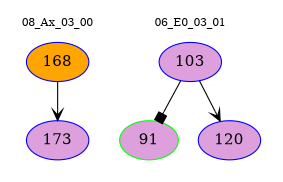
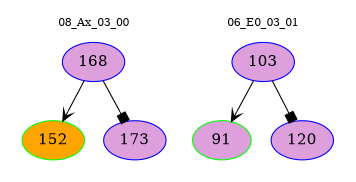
  digraph {
    node [color=blue fillcolor=plum style=filled]
    edge [arrowhead=vee color=black]
-   n1 [fillcolor=orange label=168]
+   n1 [label=168]
+   n2 [color=green fillcolor=orange label=152]
    n3 [label=173]
    n4 [label=103]
    n5 [color=green label=91]
    n6 [label=120]
    subgraph cluster_1 {
      color=white
      fontsize=10
      label="08_Ax_03_00"
      n1
+     n2
      n3
    }
    subgraph cluster_2 {
      color=white
      fontsize=10
      label="06_E0_03_01"
      n4
      n5
      n6
    }
-   n1 -> n3
-   n4 -> n5 [arrowhead=box]
-   n4 -> n6
+   n1 -> n2
+   n1 -> n3 [arrowhead=box]
+   n4 -> n5
+   n4 -> n6 [arrowhead=box]
  }
